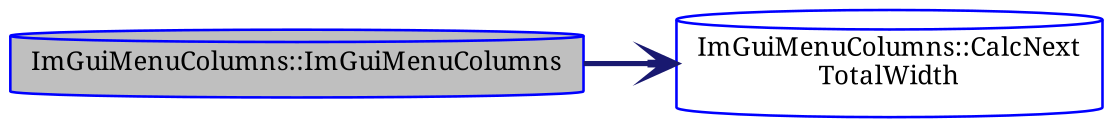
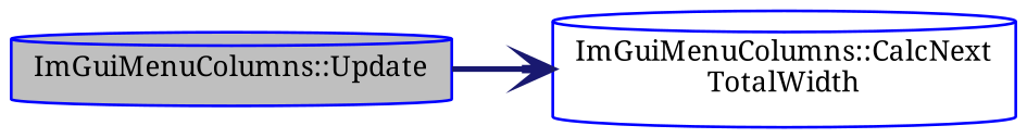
  digraph {
    rankdir=LR
    fontname="Noto Serif"
    node [color=blue fontname="Noto Serif" fontsize=10 shape=cylinder style=filled]
-   n1 [fillcolor=grey75 fontcolor=black height=0.2 label="ImGuiMenuColumns::ImGuiMenuColumns" width=0.4]
+   n1 [fillcolor=grey75 fontcolor=black height=0.2 label="ImGuiMenuColumns::Update" width=0.4]
    n2 [fillcolor=white height=0.2 label="ImGuiMenuColumns::CalcNext\lTotalWidth" width=0.4]
    n1 -> n2 [color=midnightblue fontname="Noto Serif" fontsize=10 labelfontname=Helvetica labelfontsize=10 style=bold arrowhead=vee]
  }
